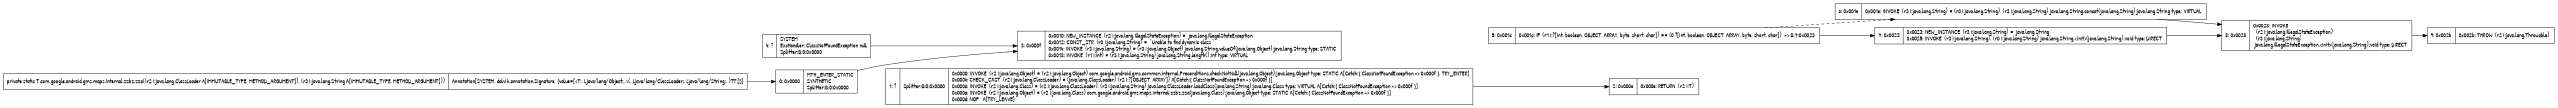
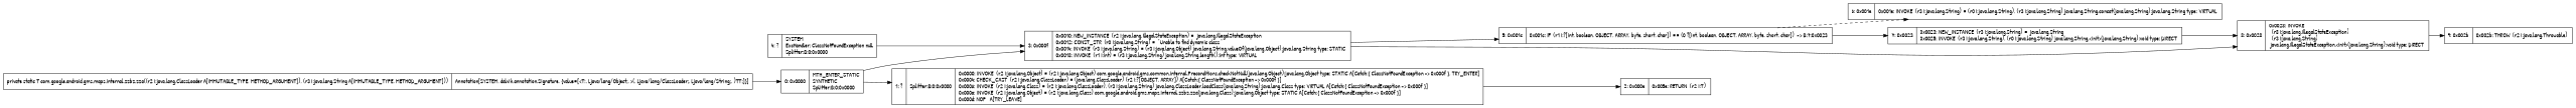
  digraph {
    fontname="Patrick Hand"
    rankdir=LR
    node [fontname="Patrick Hand" shape=record]
    edge [fontname="Patrick Hand"]
    n1 [label="{0\:\ 0x0000|MTH_ENTER_STATIC\lSYNTHETIC\lSplitter:B:0:0x0000\l}"]
    n2 [label="{1\:\ ?|Splitter:B:0:0x0000\l|0x0000: INVOKE  (r2 I:java.lang.Object) = (r2 I:java.lang.Object) com.google.android.gms.common.internal.Preconditions.checkNotNull(java.lang.Object):java.lang.Object type: STATIC A[Catch:\{ ClassNotFoundException \-\> 0x000f \}, TRY_ENTER]\l0x0004: CHECK_CAST  (r2 I:java.lang.ClassLoader) = (java.lang.ClassLoader) (r2 I:?[OBJECT, ARRAY]) A[Catch:\{ ClassNotFoundException \-\> 0x000f \}]\l0x0006: INVOKE  (r2 I:java.lang.Class) = (r2 I:java.lang.ClassLoader), (r3 I:java.lang.String) java.lang.ClassLoader.loadClass(java.lang.String):java.lang.Class type: VIRTUAL A[Catch:\{ ClassNotFoundException \-\> 0x000f \}]\l0x000a: INVOKE  (r2 I:java.lang.Object) = (r2 I:java.lang.Class) com.google.android.gms.maps.internal.zzbz.zza(java.lang.Class):java.lang.Object type: STATIC A[Catch:\{ ClassNotFoundException \-\> 0x000f \}]\l0x000d: NOP   A[TRY_LEAVE]\l}"]
    n3 [label="{3\:\ 0x000f|0x0010: NEW_INSTANCE  (r2 I:java.lang.IllegalStateException) =  java.lang.IllegalStateException \l0x0012: CONST_STR  (r0 I:java.lang.String) =  \"Unable to find dynamic class \" \l0x0014: INVOKE  (r3 I:java.lang.String) = (r3 I:java.lang.Object) java.lang.String.valueOf(java.lang.Object):java.lang.String type: STATIC \l0x0018: INVOKE  (r1 I:int) = (r3 I:java.lang.String) java.lang.String.length():int type: VIRTUAL \l}"]
-   n4 [label="{2\:\ 0x000e|0x000e: RETURN  (r2 I:T) \l}"]
+   n4 [label="{2\:\ 0x000e|0x005e: RETURN  (r2 I:T) \l}"]
    n5 [label="{4\:\ ?|SYSTEM\lExcHandler: ClassNotFoundException null\lSplitter:B:0:0x0000\l}"]
    n6 [label="{5\:\ 0x001c|0x001c: IF  (r1 I:?[int, boolean, OBJECT, ARRAY, byte, short, char]) == (0 ?[int, boolean, OBJECT, ARRAY, byte, short, char])  \-\> B:7:0x0023 \l}"]
    n7 [label="{6\:\ 0x001e|0x001e: INVOKE  (r3 I:java.lang.String) = (r0 I:java.lang.String), (r3 I:java.lang.String) java.lang.String.concat(java.lang.String):java.lang.String type: VIRTUAL \l}"]
    n8 [label="{7\:\ 0x0023|0x0023: NEW_INSTANCE  (r3 I:java.lang.String) =  java.lang.String \l0x0025: INVOKE  (r3 I:java.lang.String), (r0 I:java.lang.String) java.lang.String.\<init\>(java.lang.String):void type: DIRECT \l}"]
-   n9 [label="{8\:\ 0x0028|0x0028: INVOKE  \l  (r2 I:java.lang.IllegalStateException)\l  (r3 I:java.lang.String)\l java.lang.IllegalStateException.\<init\>(java.lang.String):void type: DIRECT \l}"]
+   n9 [label="{8\:\ 0x0028|0x0028: INVOKE  \l  (r8 I:java.lang.IllegalStateException)\l  (r3 I:java.lang.String)\l java.lang.IllegalStateException.\<init\>(java.lang.String):void type: DIRECT \l}"]
    n10 [label="{9\:\ 0x002b|0x002b: THROW  (r2 I:java.lang.Throwable) \l}"]
    n11 [label="{private static T com.google.android.gms.maps.internal.zzbz.zza((r2 I:java.lang.ClassLoader A[IMMUTABLE_TYPE, METHOD_ARGUMENT]), (r3 I:java.lang.String A[IMMUTABLE_TYPE, METHOD_ARGUMENT]))  | Annotation[SYSTEM, dalvik.annotation.Signature, \{value=[\<T:, Ljava\/lang\/Object;, \>(, Ljava\/lang\/ClassLoader;, Ljava\/lang\/String;, )TT;]\}]\l}"]
+   n1 -> n2
    n1 -> n3
    n2 -> n4
+   n3 -> n6
    n5 -> n3
    n6 -> n7 [style=dashed]
    n6 -> n8
-   n7 -> n9
+   n3 -> n9
    n8 -> n9
    n9 -> n10
    n11 -> n1
  }
